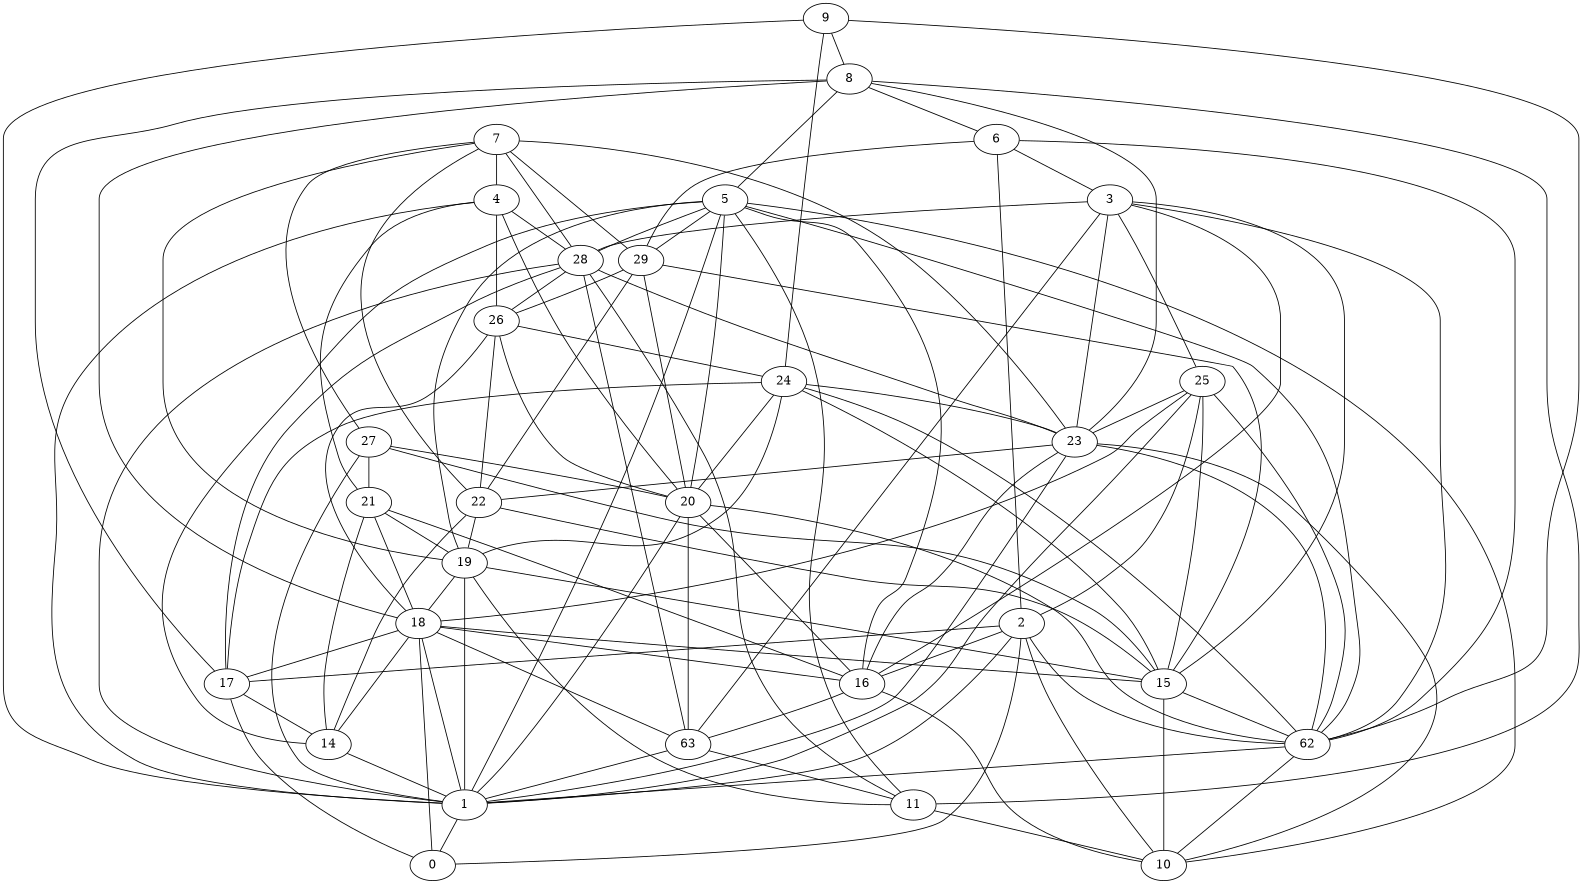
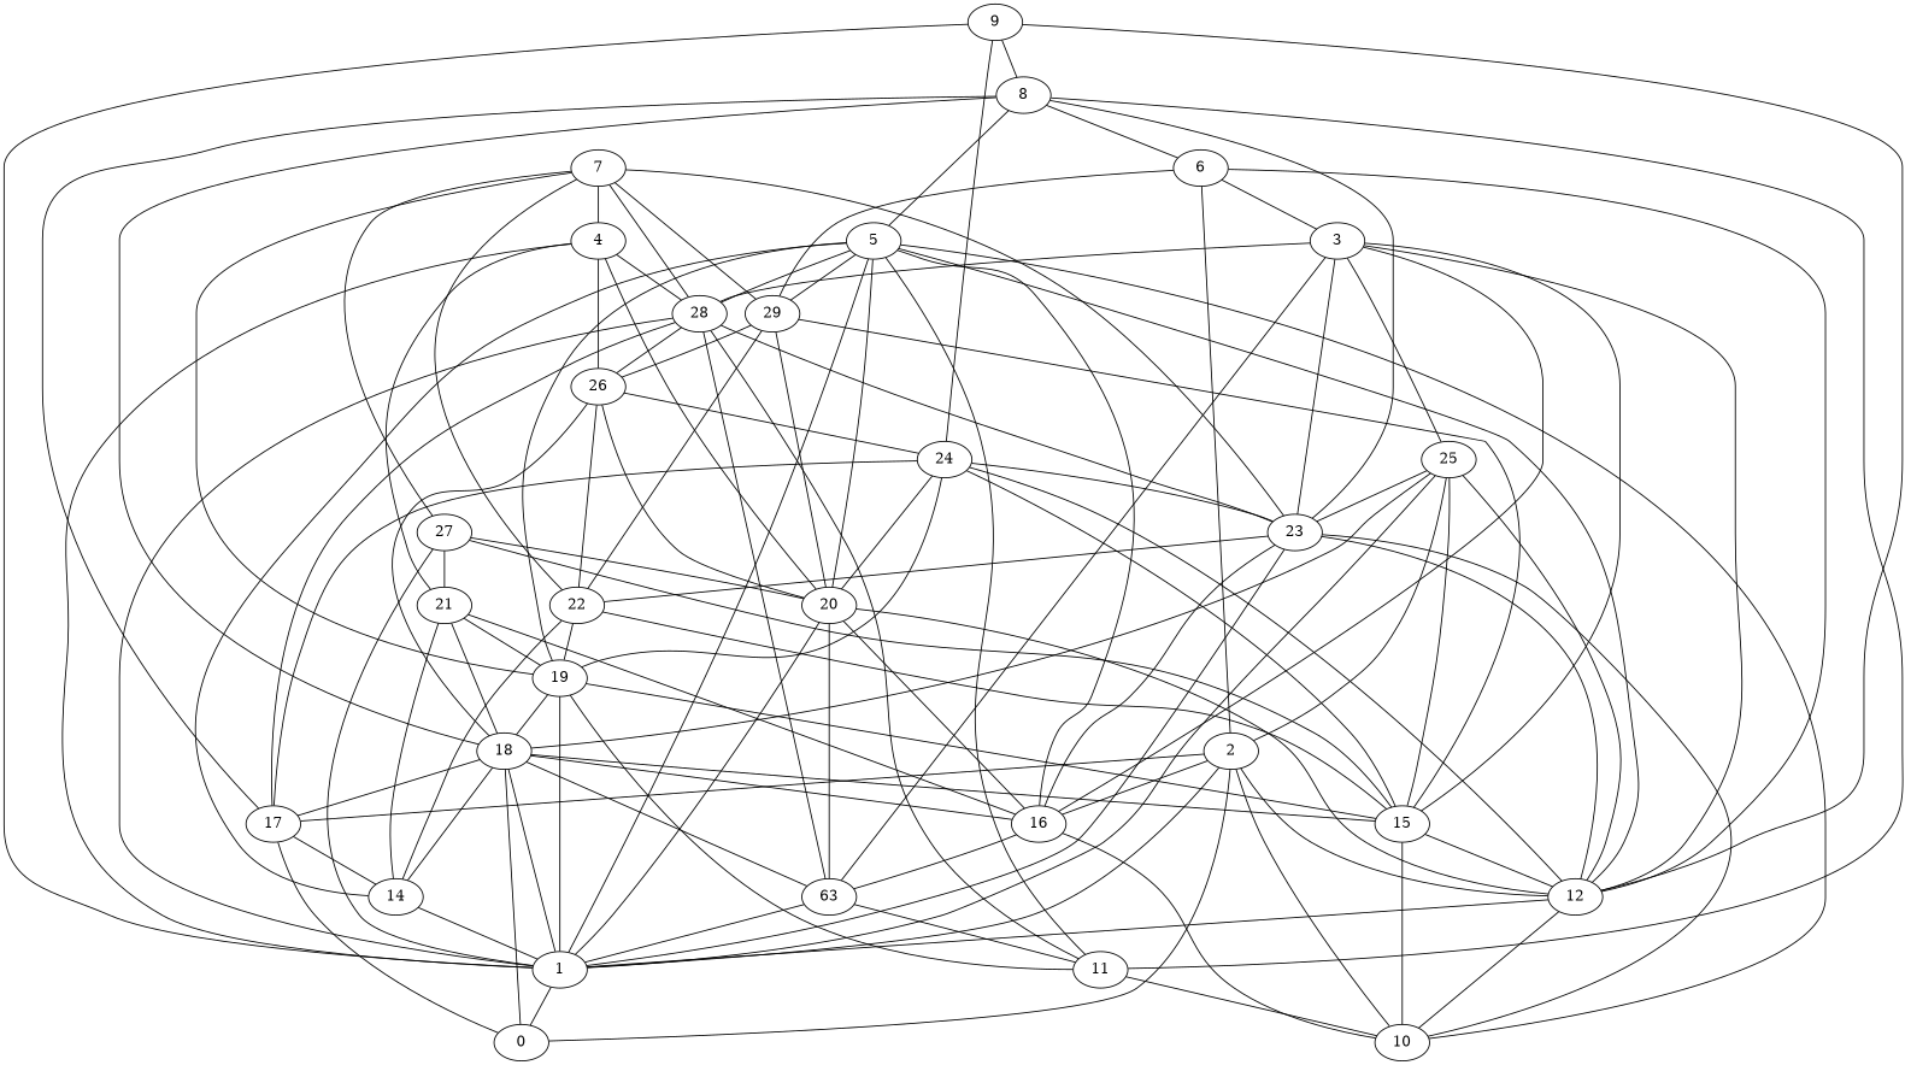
  digraph {
    edge [color=black dir=none]
    16
    10
    n3 [label=63]
    1
    11
    0
    9
    8
    24
-   12 [label=62]
+   12
    18
    6
    17
    23
    5
    19
    15
    20
    3
    28
    25
    14
    26
    29
    2
    22
    27
    21
    7
    4
    subgraph sub_1 {
      16
      10
      n3
      1
      11
      0
      9
      8
      24
      12
      18
      6
      17
      23
      5
      19
      15
      20
      3
      28
      25
      14
      26
      29
      2
      22
      27
      21
      7
      4
    }
    16 -> 10
    16 -> n3
    n3 -> 1
    n3 -> 11
    1 -> 0
    11 -> 10
    9 -> 1
    9 -> 8
    9 -> 24
    9 -> 12
    8 -> 11
    8 -> 18
    8 -> 6
    8 -> 17
    8 -> 23
    8 -> 5
    24 -> 12
    24 -> 17
    24 -> 23
    24 -> 19
    24 -> 15
    24 -> 20
    12 -> 10
    12 -> 1
    18 -> 16
    18 -> n3
    18 -> 1
    18 -> 0
    18 -> 17
    18 -> 15
    18 -> 14
    6 -> 12
    6 -> 3
    6 -> 29
    6 -> 2
    17 -> 0
    17 -> 14
    23 -> 16
    23 -> 10
    23 -> 1
    23 -> 12
    23 -> 22
    5 -> 16
    5 -> 10
    5 -> 1
    5 -> 11
    5 -> 12
    5 -> 19
    5 -> 20
    5 -> 28
    5 -> 14
    5 -> 29
    19 -> 1
    19 -> 11
    19 -> 18
    19 -> 15
    15 -> 10
    15 -> 12
    20 -> 16
    20 -> n3
    20 -> 1
    20 -> 12
    3 -> 16
    3 -> n3
    3 -> 12
    3 -> 23
    3 -> 15
    3 -> 28
    3 -> 25
    28 -> n3
    28 -> 1
    28 -> 11
    28 -> 17
    28 -> 23
    28 -> 26
    25 -> 1
    25 -> 12
    25 -> 18
    25 -> 23
    25 -> 15
    25 -> 2
    14 -> 1
    26 -> 24
    26 -> 18
    26 -> 20
    26 -> 22
    29 -> 15
    29 -> 20
    29 -> 26
    29 -> 22
    2 -> 16
    2 -> 10
    2 -> 1
    2 -> 0
    2 -> 12
    2 -> 17
    22 -> 19
    22 -> 15
    22 -> 14
    27 -> 1
    27 -> 15
    27 -> 20
    27 -> 21
    21 -> 16
    21 -> 18
    21 -> 19
    21 -> 14
    7 -> 23
    7 -> 19
    7 -> 28
    7 -> 29
    7 -> 22
    7 -> 27
    7 -> 4
    4 -> 1
    4 -> 20
    4 -> 28
    4 -> 26
    4 -> 21
  }
